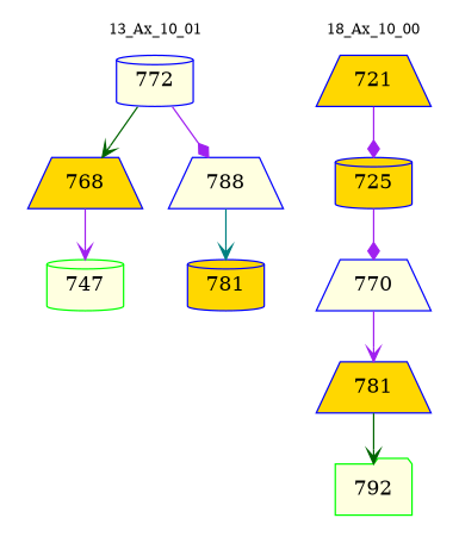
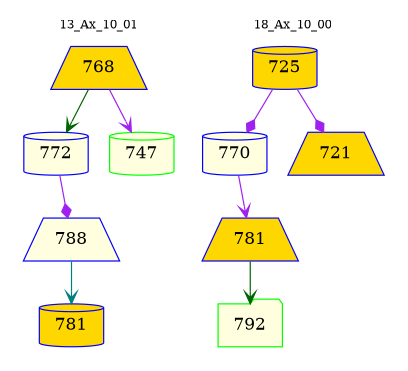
  digraph {
    node [color=blue fillcolor=lightyellow shape=cylinder style=filled]
    edge [arrowhead=vee color=purple]
    n1 [label=772]
    n2 [fillcolor=gold label=768 shape=trapezium]
    n3 [label=788 shape=trapezium]
    n4 [color=green label=747]
    n5 [fillcolor=gold label=781]
-   n6 [label=770 shape=trapezium]
+   n6 [label=770]
    n7 [fillcolor=gold label=725]
    n8 [fillcolor=gold label=781 shape=trapezium]
    n9 [fillcolor=gold label=721 shape=trapezium]
    n10 [color=green label=792 shape=folder]
    subgraph cluster_1 {
      color=white
      fontsize=10
      label="13_Ax_10_01"
      n1
      n2
      n3
      n4
      n5
    }
    subgraph cluster_2 {
      color=white
      fontsize=10
      label="18_Ax_10_00"
      n6
      n7
      n8
      n9
      n10
    }
-   n1 -> n2 [color=darkgreen]
+   n2 -> n1 [color=darkgreen]
    n1 -> n3 [arrowhead=diamond]
    n2 -> n4
    n3 -> n5 [color=teal]
    n6 -> n8
    n7 -> n6 [arrowhead=diamond]
-   n9 -> n7 [arrowhead=diamond]
+   n7 -> n9 [arrowhead=diamond]
    n8 -> n10 [color=darkgreen]
  }
